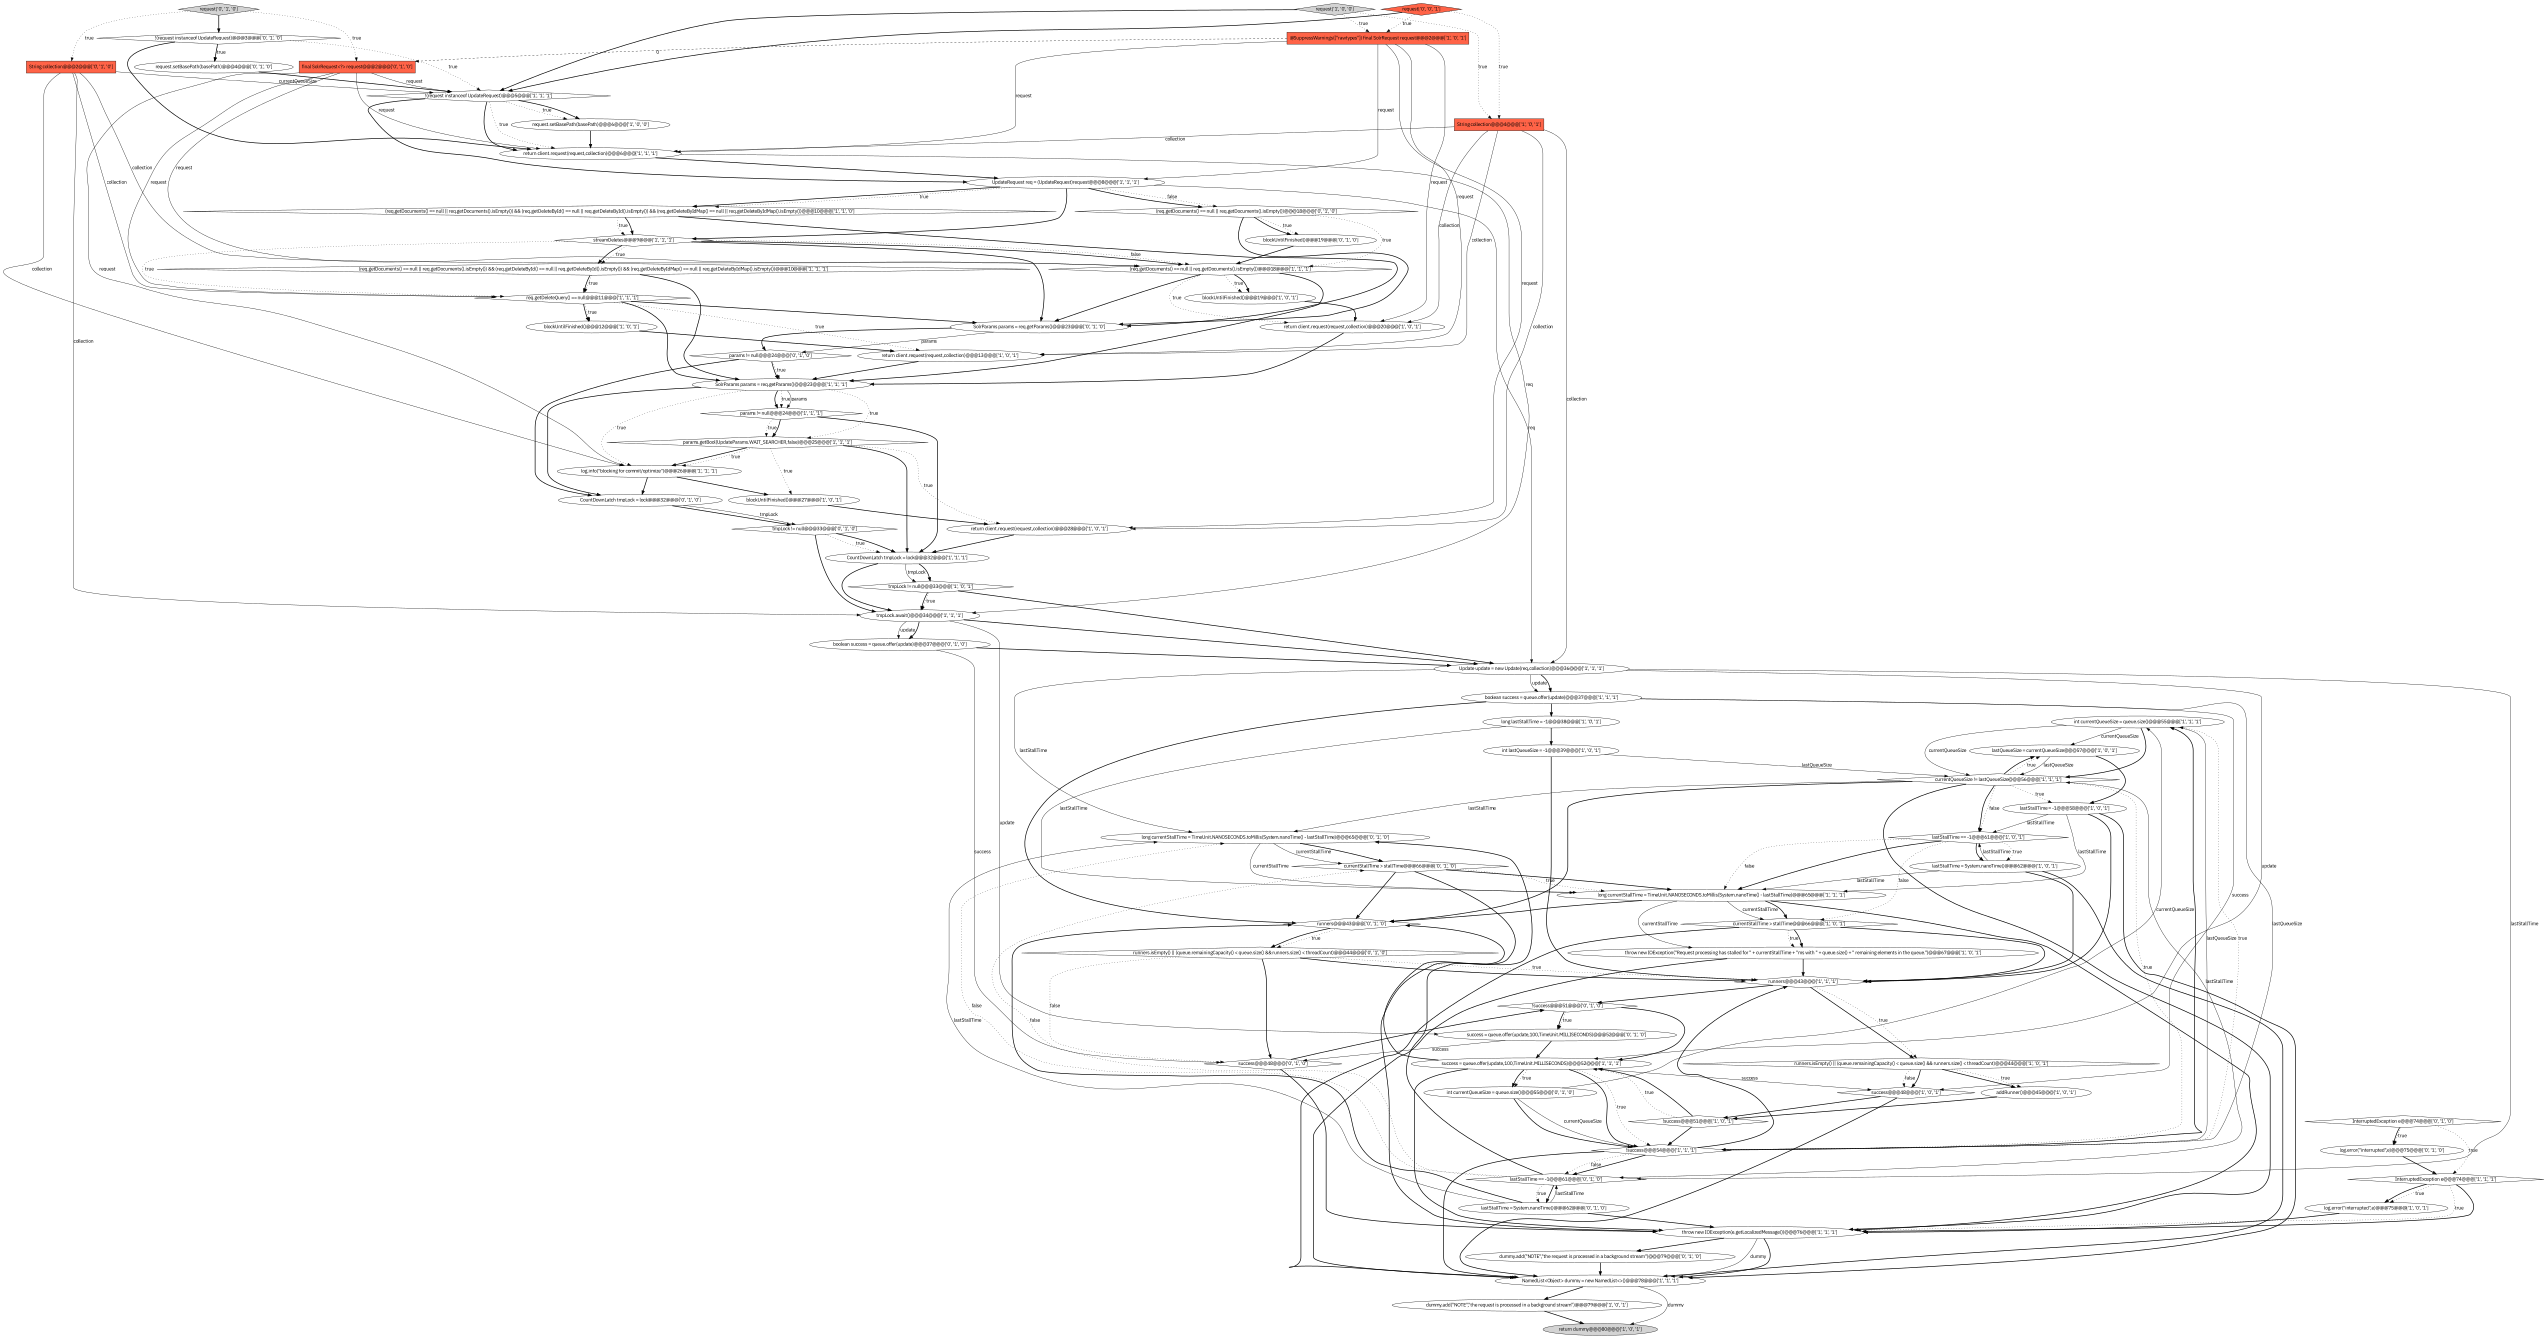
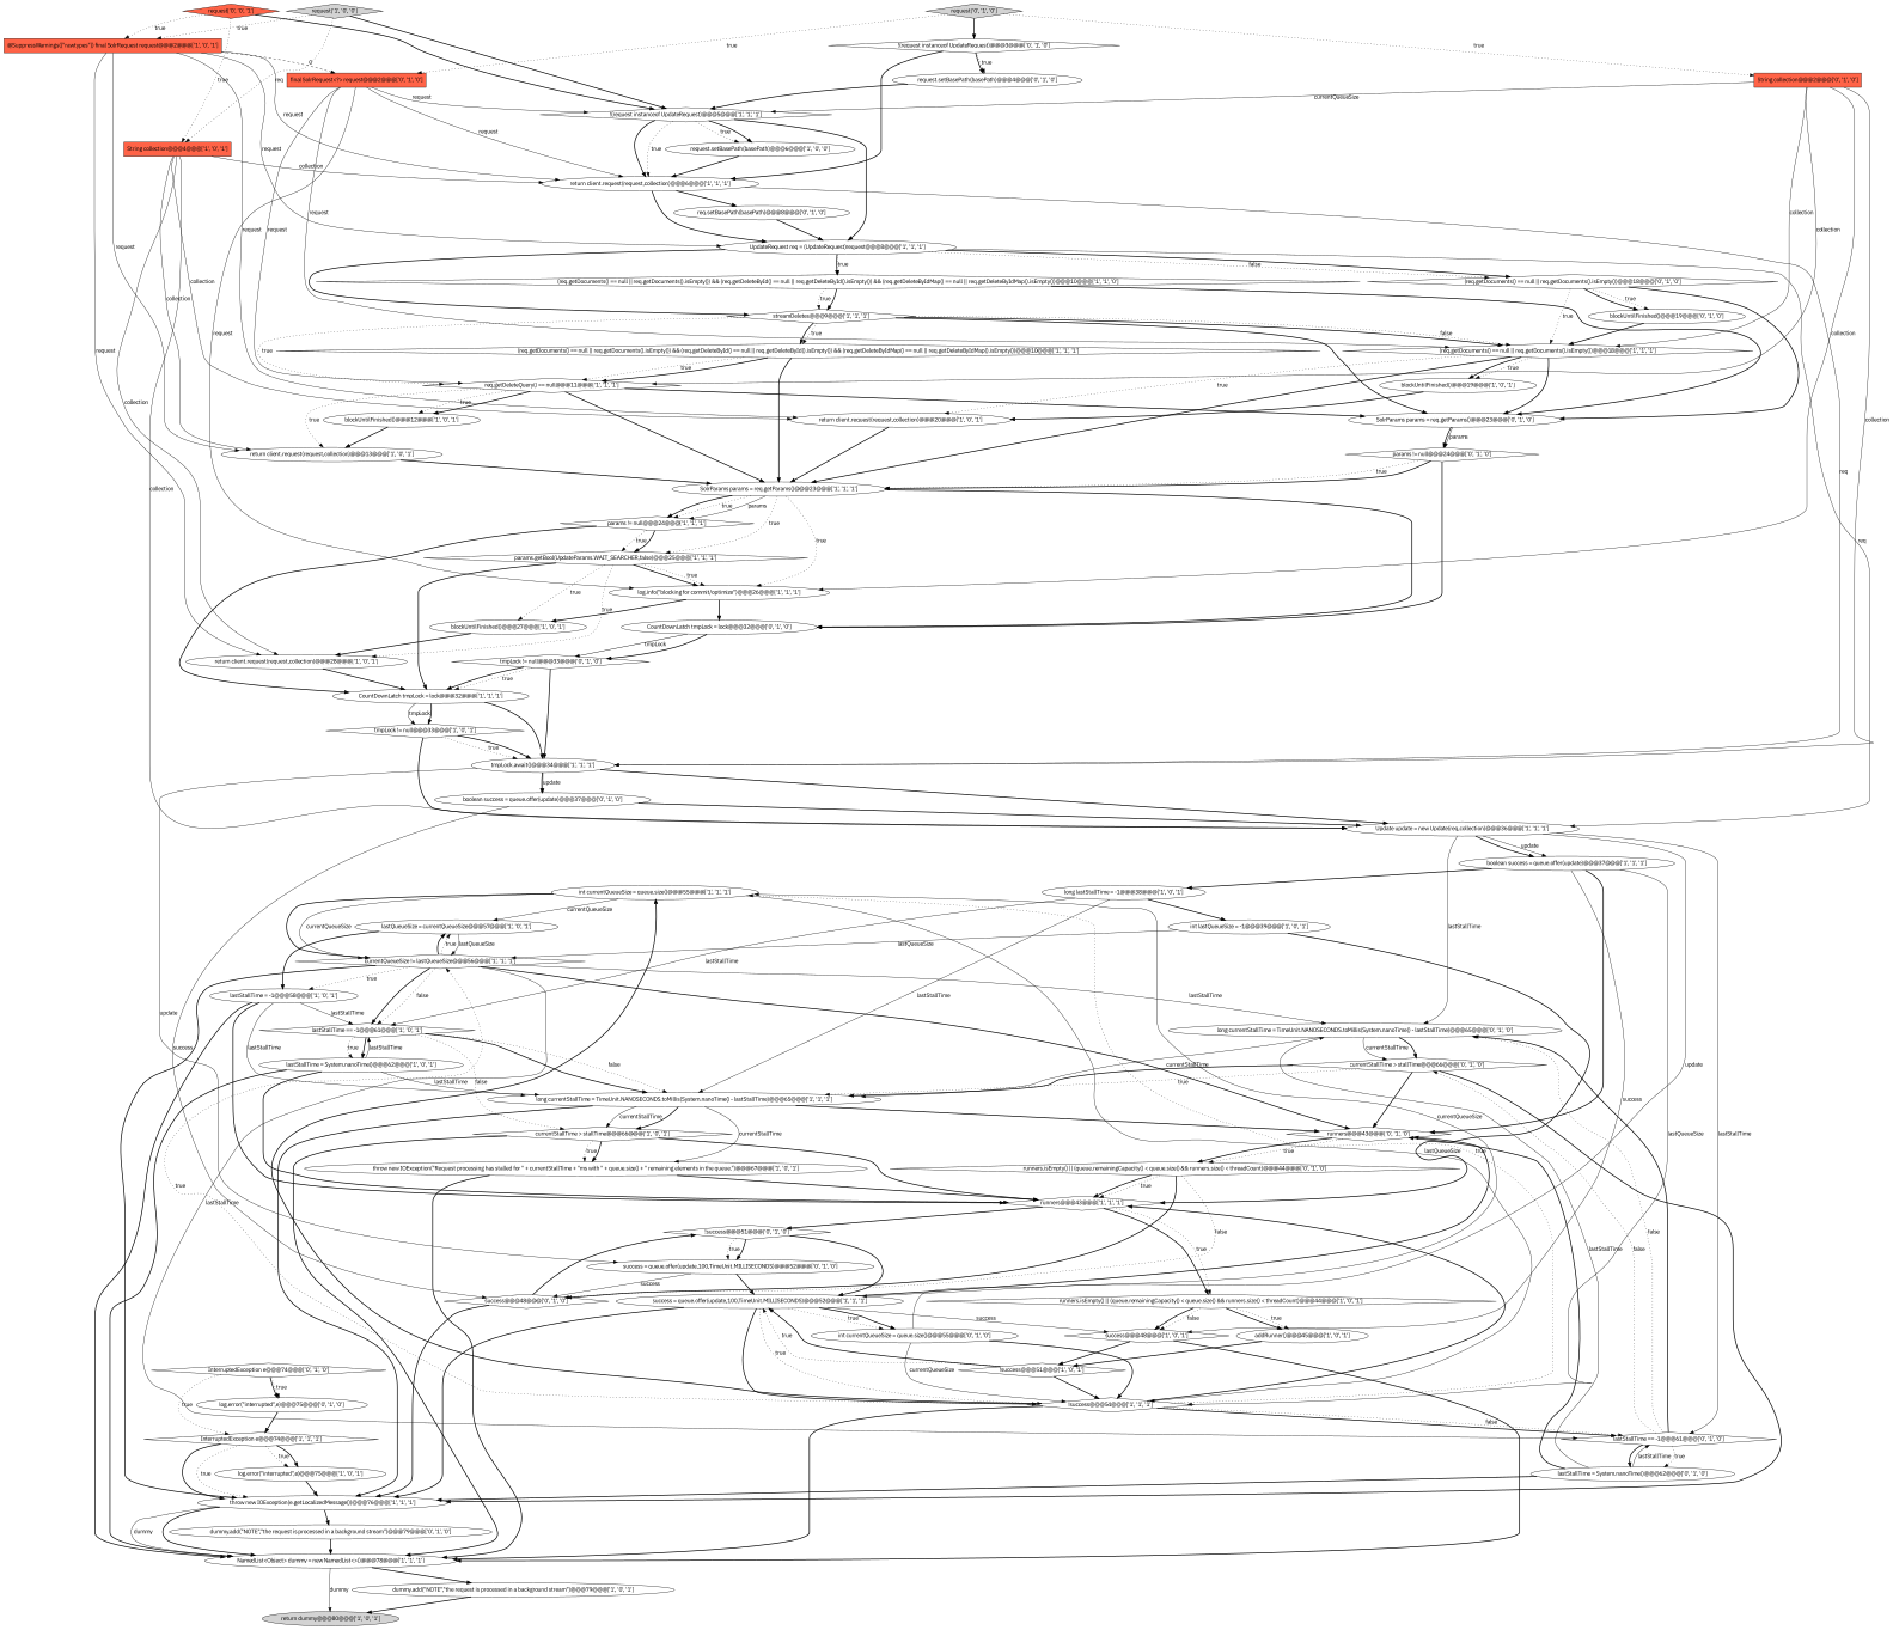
  digraph {
    fontname="IBM Plex Sans"
    node [fillcolor=white fontname="IBM Plex Sans" shape=ellipse style=filled]
    edge [fontname="IBM Plex Sans" style=bold]
    n1 [label="int currentQueueSize = queue.size()@@@55@@@['1', '1', '1']"]
    n2 [label="lastQueueSize = currentQueueSize@@@57@@@['1', '0', '1']"]
    n3 [label="!success@@@54@@@['1', '1', '1']" shape=diamond]
    n4 [label="currentQueueSize != lastQueueSize@@@56@@@['1', '1', '1']" shape=diamond]
    n5 [label="lastStallTime = -1@@@58@@@['1', '0', '1']"]
    n6 [label="NamedList<Object> dummy = new NamedList<>()@@@78@@@['1', '1', '1']"]
    n7 [label="runners@@@43@@@['1', '1', '1']" shape=diamond]
    n8 [label="lastStallTime == -1@@@61@@@['0', '1', '0']" shape=diamond]
    n9 [label="runners@@@43@@@['0', '1', '0']" shape=diamond]
    n10 [label="throw new IOException(e.getLocalizedMessage())@@@76@@@['1', '1', '1']"]
    n11 [label="lastStallTime == -1@@@61@@@['1', '0', '1']" shape=diamond]
    n12 [label="long currentStallTime = TimeUnit.NANOSECONDS.toMillis(System.nanoTime() - lastStallTime)@@@65@@@['0', '1', '0']"]
    n13 [label="!success@@@51@@@['0', '1', '0']" shape=diamond]
    n14 [label="success = queue.offer(update,100,TimeUnit.MILLISECONDS)@@@52@@@['0', '1', '0']"]
    n15 [label="success = queue.offer(update,100,TimeUnit.MILLISECONDS)@@@52@@@['1', '1', '1']"]
    n16 [label="success@@@48@@@['0', '1', '0']" shape=diamond]
    n17 [label="success@@@48@@@['1', '0', '1']" shape=diamond]
    n18 [label="int currentQueueSize = queue.size()@@@55@@@['0', '1', '0']"]
    n19 [label="!(request instanceof UpdateRequest)@@@3@@@['0', '1', '0']" shape=diamond]
    n20 [label="request.setBasePath(basePath)@@@4@@@['0', '1', '0']"]
    n21 [label="return client.request(request,collection)@@@6@@@['1', '1', '1']"]
    n22 [label="!(request instanceof UpdateRequest)@@@5@@@['1', '1', '1']" shape=diamond]
    n23 [label="tmpLock.await()@@@34@@@['1', '1', '1']"]
+   n24 [label="req.setBasePath(basePath)@@@8@@@['0', '1', '0']"]
    n25 [label="UpdateRequest req = (UpdateRequest)request@@@8@@@['1', '1', '1']"]
    n26 [label="request.setBasePath(basePath)@@@6@@@['1', '0', '0']"]
    n27 [label="dummy.add(\"NOTE\",\"the request is processed in a background stream\")@@@79@@@['0', '1', '0']"]
    n28 [label="dummy.add(\"NOTE\",\"the request is processed in a background stream\")@@@79@@@['1', '0', '1']"]
    n29 [fillcolor=lightgray label="return dummy@@@80@@@['1', '0', '1']"]
    n30 [label="currentStallTime > stallTime@@@66@@@['0', '1', '0']" shape=diamond]
    n31 [label="long currentStallTime = TimeUnit.NANOSECONDS.toMillis(System.nanoTime() - lastStallTime)@@@65@@@['1', '1', '1']"]
    n32 [label="currentStallTime > stallTime@@@66@@@['1', '0', '1']" shape=diamond]
    n33 [label="throw new IOException(\"Request processing has stalled for \" + currentStallTime + \"ms with \" + queue.size() + \" remaining elements in the queue.\")@@@67@@@['1', '0', '1']"]
    n34 [label="runners.isEmpty() || (queue.remainingCapacity() < queue.size() && runners.size() < threadCount)@@@44@@@['0', '1', '0']" shape=diamond]
    n35 [label="addRunner()@@@45@@@['1', '0', '1']"]
    n36 [label="!success@@@51@@@['1', '0', '1']" shape=diamond]
    n37 [label="lastStallTime = System.nanoTime()@@@62@@@['1', '0', '1']"]
    n38 [label="params.getBool(UpdateParams.WAIT_SEARCHER,false)@@@25@@@['1', '1', '1']" shape=diamond]
    n39 [label="log.info(\"blocking for commit/optimize\")@@@26@@@['1', '1', '1']"]
    n40 [label="CountDownLatch tmpLock = lock@@@32@@@['1', '1', '1']"]
    n41 [label="blockUntilFinished()@@@27@@@['1', '0', '1']"]
    n42 [label="return client.request(request,collection)@@@28@@@['1', '0', '1']"]
    n43 [label="CountDownLatch tmpLock = lock@@@32@@@['0', '1', '0']"]
    n44 [label="tmpLock != null@@@33@@@['1', '0', '1']" shape=diamond]
    n45 [label="tmpLock != null@@@33@@@['0', '1', '0']" shape=diamond]
    n46 [label="boolean success = queue.offer(update)@@@37@@@['0', '1', '0']"]
    n47 [label="Update update = new Update(req,collection)@@@36@@@['1', '1', '1']"]
    n48 [label="int lastQueueSize = -1@@@39@@@['1', '0', '1']"]
    n49 [label="runners.isEmpty() || (queue.remainingCapacity() < queue.size() && runners.size() < threadCount)@@@44@@@['1', '0', '1']" shape=diamond]
    n50 [label="boolean success = queue.offer(update)@@@37@@@['1', '1', '1']"]
    n51 [label="long lastStallTime = -1@@@38@@@['1', '0', '1']"]
    n52 [label="return client.request(request,collection)@@@13@@@['1', '0', '1']"]
    n53 [label="SolrParams params = req.getParams()@@@23@@@['1', '1', '1']"]
    n54 [label="params != null@@@24@@@['1', '1', '1']" shape=diamond]
    n55 [label="(req.getDocuments() == null || req.getDocuments().isEmpty())@@@18@@@['0', '1', '0']" shape=diamond]
    n56 [label="SolrParams params = req.getParams()@@@23@@@['0', '1', '0']"]
    n57 [label="blockUntilFinished()@@@19@@@['0', '1', '0']"]
    n58 [label="(req.getDocuments() == null || req.getDocuments().isEmpty())@@@18@@@['1', '1', '1']" shape=diamond]
    n59 [label="params != null@@@24@@@['0', '1', '0']" shape=diamond]
    n60 [label="return client.request(request,collection)@@@20@@@['1', '0', '1']"]
    n61 [label="blockUntilFinished()@@@19@@@['1', '0', '1']"]
    n62 [label="blockUntilFinished()@@@12@@@['1', '0', '1']"]
    n63 [label="(req.getDocuments() == null || req.getDocuments().isEmpty()) && (req.getDeleteById() == null || req.getDeleteById().isEmpty()) && (req.getDeleteByIdMap() == null || req.getDeleteByIdMap().isEmpty())@@@10@@@['1', '1', '0']" shape=diamond]
    n64 [label="streamDeletes@@@9@@@['1', '1', '1']" shape=diamond]
    n65 [label="req.getDeleteQuery() == null@@@11@@@['1', '1', '1']" shape=diamond]
    n66 [label="(req.getDocuments() == null || req.getDocuments().isEmpty()) && (req.getDeleteById() == null || req.getDeleteById().isEmpty()) && (req.getDeleteByIdMap() == null || req.getDeleteByIdMap().isEmpty())@@@10@@@['1', '1', '1']" shape=diamond]
    n67 [fillcolor=tomato label="String collection@@@2@@@['0', '1', '0']" shape=box]
    n68 [fillcolor=tomato label="final SolrRequest<?> request@@@2@@@['0', '1', '0']" shape=box]
    n69 [fillcolor=tomato label="request['0', '0', '1']" shape=diamond]
    n70 [fillcolor=tomato label="@SuppressWarnings({\"rawtypes\"}) final SolrRequest request@@@2@@@['1', '0', '1']" shape=box]
    n71 [fillcolor=tomato label="String collection@@@4@@@['1', '0', '1']" shape=box]
    n72 [label="lastStallTime = System.nanoTime()@@@62@@@['0', '1', '0']"]
    n73 [label="InterruptedException e@@@74@@@['0', '1', '0']" shape=diamond]
    n74 [label="InterruptedException e@@@74@@@['1', '1', '1']" shape=diamond]
    n75 [label="log.error(\"interrupted\",e)@@@75@@@['0', '1', '0']"]
    n76 [label="log.error(\"interrupted\",e)@@@75@@@['1', '0', '1']"]
    n77 [fillcolor=lightgray label="request['0', '1', '0']" shape=diamond]
    n78 [fillcolor=lightgray label="request['1', '0', '0']" shape=diamond]
    n1 -> n2 [label=currentQueueSize style=solid]
    n1 -> n3 [label=lastQueueSize style=solid]
    n1 -> n4
    n1 -> n4 [label=currentQueueSize style=solid]
    n2 -> n4 [label=lastQueueSize style=solid]
    n2 -> n5
    n3 -> n1
    n3 -> n1 [label=true style=dotted]
    n3 -> n4 [label=true style=dotted]
    n3 -> n6
    n3 -> n7
    n3 -> n8
    n3 -> n8 [label=false style=dotted]
    n4 -> n2
    n4 -> n2 [label=true style=dotted]
    n4 -> n5 [label=true style=dotted]
    n4 -> n8 [label=lastStallTime style=solid]
    n4 -> n9
    n4 -> n10
    n4 -> n11 [label=false style=dotted]
    n4 -> n11
    n4 -> n12 [label=lastStallTime style=solid]
    n5 -> n6
    n5 -> n7
    n5 -> n11 [label=lastStallTime style=solid]
    n5 -> n31 [label=lastStallTime style=solid]
    n6 -> n28
    n6 -> n29 [label=dummy style=solid]
    n7 -> n13
    n7 -> n49
    n7 -> n49 [label=true style=dotted]
    n8 -> n12 [label=false style=dotted]
    n8 -> n12
    n8 -> n30 [label=false style=dotted]
    n8 -> n72 [label=true style=dotted]
    n8 -> n72
    n9 -> n34 [label=true style=dotted]
    n9 -> n34
    n10 -> n6 [label=dummy style=solid]
    n10 -> n6
    n10 -> n27
    n11 -> n31 [label=false style=dotted]
    n11 -> n31
    n11 -> n32 [label=false style=dotted]
    n11 -> n37 [label=true style=dotted]
    n11 -> n37
    n12 -> n30
    n12 -> n30 [label=currentStallTime style=solid]
    n12 -> n31 [label=currentStallTime style=solid]
    n13 -> n14
    n13 -> n14 [label=true style=dotted]
    n13 -> n15
    n14 -> n15
    n14 -> n16 [label=success style=solid]
    n15 -> n3
    n15 -> n3 [label=true style=dotted]
    n15 -> n9
    n15 -> n10
    n15 -> n17 [label=success style=solid]
    n15 -> n18 [label=true style=dotted]
    n15 -> n18
    n16 -> n10
    n16 -> n13
    n17 -> n6
    n17 -> n36
    n18 -> n1 [label=currentQueueSize style=solid]
    n18 -> n3 [label=currentQueueSize style=solid]
    n18 -> n3
    n19 -> n20 [label=true style=dotted]
    n19 -> n20
    n19 -> n21
-   n19 -> n22 [label=true style=dotted]
    n20 -> n22
    n21 -> n23 [label=req style=solid]
+   n21 -> n24
    n21 -> n25
    n22 -> n21
    n22 -> n21 [label=true style=dotted]
    n22 -> n25
    n22 -> n26 [label=true style=dotted]
    n22 -> n26
    n23 -> n14 [label=update style=solid]
    n23 -> n46 [label=update style=solid]
    n23 -> n46
    n23 -> n47
+   n24 -> n25
    n25 -> n47 [label=req style=solid]
    n25 -> n55 [label=false style=dotted]
    n25 -> n55
    n25 -> n63
    n25 -> n63 [label=true style=dotted]
    n25 -> n64
    n26 -> n21
    n27 -> n6
    n28 -> n29
    n30 -> n9
    n30 -> n10
    n30 -> n31 [label=true style=dotted]
    n30 -> n31
    n31 -> n9
    n31 -> n10
    n31 -> n32 [label=currentStallTime style=solid]
    n31 -> n32
    n31 -> n33 [label=currentStallTime style=solid]
    n32 -> n6
    n32 -> n7
    n32 -> n33 [label=true style=dotted]
    n32 -> n33
    n33 -> n6
    n33 -> n7
    n34 -> n7
    n34 -> n7 [label=true style=dotted]
    n34 -> n16
    n34 -> n16 [label=false style=dotted]
    n35 -> n36
    n36 -> n3
    n36 -> n15 [label=true style=dotted]
    n36 -> n15
    n37 -> n6
    n37 -> n7
    n37 -> n11 [label=lastStallTime style=solid]
    n37 -> n31 [label=lastStallTime style=solid]
    n38 -> n39
    n38 -> n39 [label=true style=dotted]
    n38 -> n40
    n38 -> n41 [label=true style=dotted]
    n38 -> n42 [label=true style=dotted]
    n39 -> n41
    n39 -> n43
    n40 -> n23
    n40 -> n44 [label=tmpLock style=solid]
    n40 -> n44
    n41 -> n42
    n42 -> n40
    n43 -> n45
    n43 -> n45 [label=tmpLock style=solid]
    n44 -> n23 [label=true style=dotted]
    n44 -> n23
    n44 -> n47
    n45 -> n23
    n45 -> n40
    n45 -> n40 [label=true style=dotted]
    n46 -> n16 [label=success style=solid]
    n46 -> n47
    n47 -> n8 [label=lastStallTime style=solid]
    n47 -> n12 [label=lastStallTime style=solid]
    n47 -> n15 [label=update style=solid]
    n47 -> n50 [label=update style=solid]
    n47 -> n50
    n48 -> n4 [label=lastQueueSize style=solid]
    n48 -> n7
    n49 -> n17
    n49 -> n17 [label=false style=dotted]
    n49 -> n35
    n49 -> n35 [label=true style=dotted]
    n50 -> n3 [label=lastQueueSize style=solid]
    n50 -> n9
    n50 -> n17 [label=success style=solid]
    n50 -> n51
+   n51 -> n11 [label=lastStallTime style=solid]
    n51 -> n31 [label=lastStallTime style=solid]
    n51 -> n48
    n52 -> n53
    n53 -> n38 [label=true style=dotted]
    n53 -> n39 [label=true style=dotted]
    n53 -> n43
    n53 -> n54
    n53 -> n54 [label=true style=dotted]
    n53 -> n54 [label=params style=solid]
    n54 -> n38 [label=true style=dotted]
    n54 -> n38
    n54 -> n40
    n55 -> n56
    n55 -> n57 [label=true style=dotted]
    n55 -> n57
    n55 -> n58 [label=true style=dotted]
    n56 -> n59
    n56 -> n59 [label=params style=solid]
    n57 -> n58
    n58 -> n53
    n58 -> n56
    n58 -> n60 [label=true style=dotted]
    n58 -> n61 [label=true style=dotted]
    n58 -> n61
    n59 -> n43
    n59 -> n53
    n59 -> n53 [label=true style=dotted]
    n60 -> n53
    n61 -> n60
    n62 -> n52
    n63 -> n56
    n63 -> n64
    n63 -> n64 [label=true style=dotted]
    n64 -> n56
    n64 -> n58
    n64 -> n58 [label=false style=dotted]
    n64 -> n65 [label=true style=dotted]
    n64 -> n66 [label=true style=dotted]
    n64 -> n66
    n65 -> n52 [label=true style=dotted]
    n65 -> n53
    n65 -> n56
    n65 -> n62 [label=true style=dotted]
    n65 -> n62
    n66 -> n53
    n66 -> n65 [label=true style=dotted]
    n66 -> n65
    n67 -> n22 [label=currentQueueSize style=solid]
    n67 -> n23 [label=collection style=solid]
    n67 -> n39 [label=collection style=solid]
    n67 -> n58 [label=collection style=solid]
    n67 -> n65 [label=collection style=solid]
    n68 -> n21 [label=request style=solid]
    n68 -> n22 [label=request style=solid]
    n68 -> n39 [label=request style=solid]
    n68 -> n58 [label=request style=solid]
    n68 -> n65 [label=request style=solid]
    n69 -> n22
    n69 -> n70 [label=true style=dotted]
    n69 -> n71 [label=true style=dotted]
    n70 -> n21 [label=request style=solid]
    n70 -> n25 [label=request style=solid]
    n70 -> n42 [label=request style=solid]
    n70 -> n52 [label=request style=solid]
    n70 -> n60 [label=request style=solid]
    n70 -> n68 [label=0 style=dashed]
    n71 -> n21 [label=collection style=solid]
    n71 -> n42 [label=collection style=solid]
    n71 -> n47 [label=collection style=solid]
    n71 -> n52 [label=collection style=solid]
    n71 -> n60 [label=collection style=solid]
    n72 -> n8 [label=lastStallTime style=solid]
    n72 -> n9
    n72 -> n10
    n72 -> n12 [label=lastStallTime style=solid]
    n73 -> n74 [label=true style=dotted]
    n73 -> n75
    n73 -> n75 [label=true style=dotted]
    n74 -> n10
    n74 -> n10 [label=true style=dotted]
    n74 -> n76 [label=true style=dotted]
    n74 -> n76
    n75 -> n74
    n76 -> n10
    n77 -> n19
    n77 -> n67 [label=true style=dotted]
    n77 -> n68 [label=true style=dotted]
    n78 -> n22
    n78 -> n70 [label=true style=dotted]
-   n78 -> n71 [label=true style=dotted]
+   n78 -> n71 [label=req style=dotted]
  }
